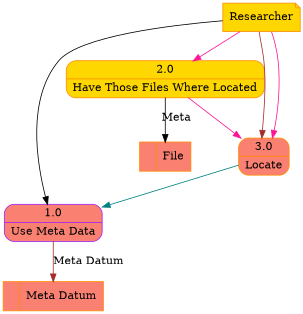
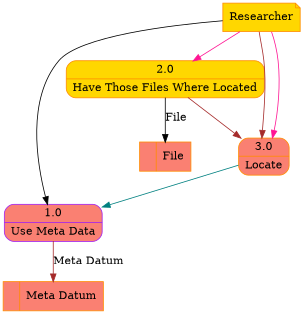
  digraph {
    node [color=darkorange fillcolor=salmon shape=Mrecord style=filled]
    edge [color=deeppink]
    n1 [label="<f0>  |<f1> File " shape=record]
    n2 [label="<f0>  |<f1> Meta Datum " shape=record]
    n3 [fillcolor=gold label=Researcher shape=note]
    n4 [color=purple label="{<f0> 1.0|<f1> Use Meta Data }"]
    n5 [fillcolor=gold label="{<f0> 2.0|<f1> Have Those Files Where Located }"]
    n6 [label="{<f0> 3.0|<f1> Locate }"]
    n3 -> n4 [color=black]
    n3 -> n5
    n3 -> n6 [color=brown]
    n3 -> n6
    n4 -> n2 [color=brown label="Meta Datum"]
-   n5 -> n1 [color=black label=Meta]
-   n5 -> n6
+   n5 -> n1 [color=black label=File]
+   n5 -> n6 [color=brown]
    n6 -> n4 [color=teal]
  }
